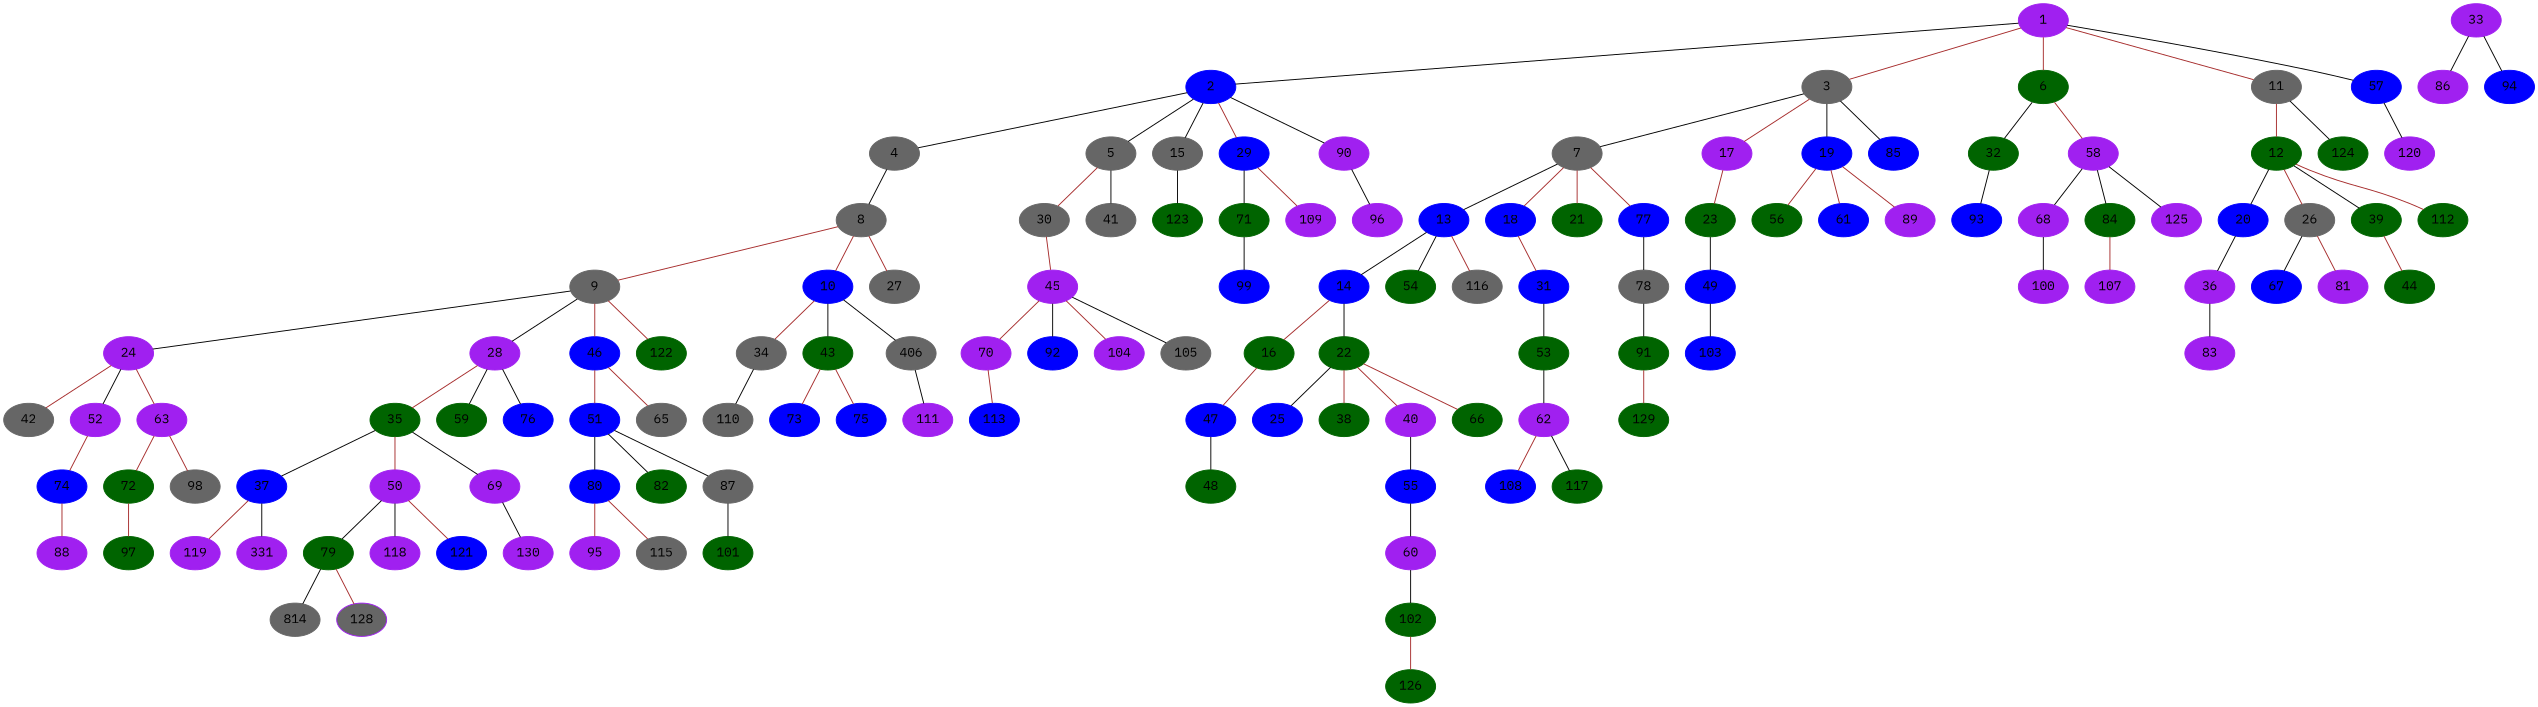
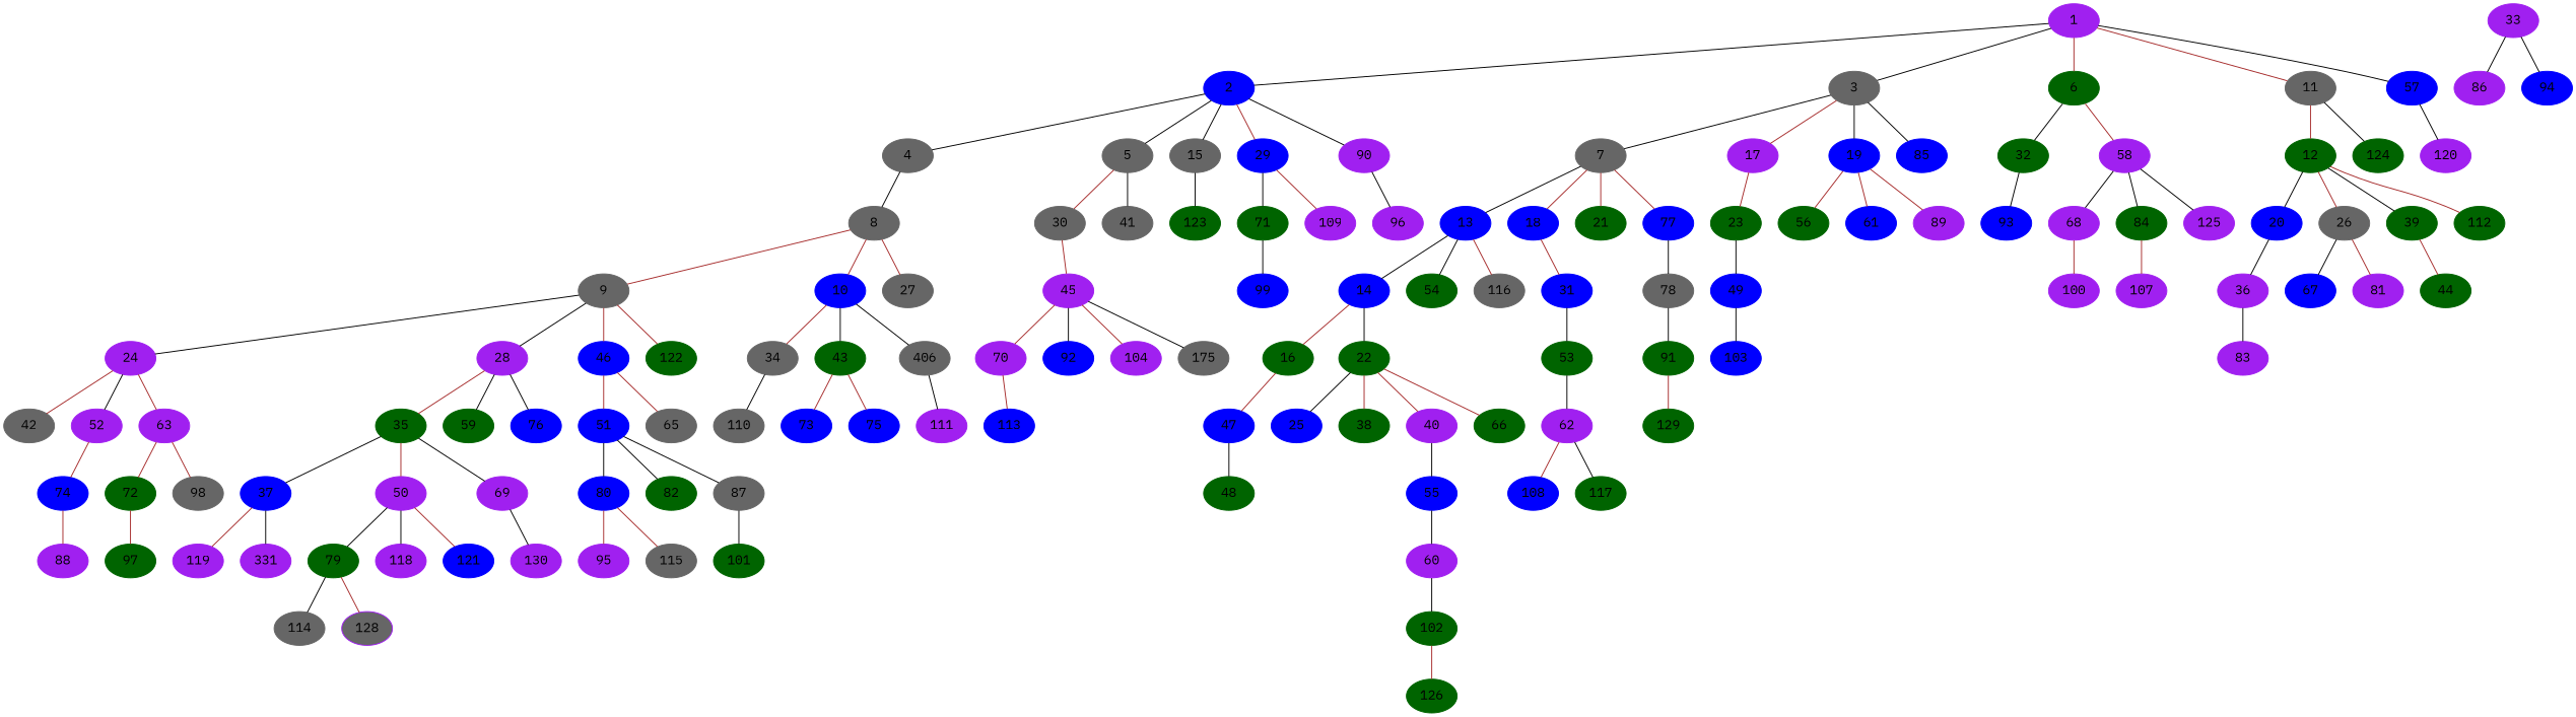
  graph {
    fontname="IBM Plex Mono"
    node [color=purple fontname="IBM Plex Mono" style=filled]
    edge [color=black fontname="IBM Plex Mono"]
    2 [color=blue]
    1
    3 [color=gray40]
    6 [color=darkgreen]
    11 [color=gray40]
    57 [color=blue]
    4 [color=gray40]
    5 [color=gray40]
    15 [color=gray40]
    29 [color=blue]
    90
    7 [color=gray40]
    17
    19 [color=blue]
    85 [color=blue]
    32 [color=darkgreen]
    58
    12 [color=darkgreen]
    124 [color=darkgreen]
    120
    8 [color=gray40]
    30 [color=gray40]
    41 [color=gray40]
    123 [color=darkgreen]
    71 [color=darkgreen]
    109
    96
    13 [color=blue]
    18 [color=blue]
    21 [color=darkgreen]
    77 [color=blue]
    23 [color=darkgreen]
    56 [color=darkgreen]
    61 [color=blue]
    89
    9 [color=gray40]
    10 [color=blue]
    27 [color=gray40]
    45
    93 [color=blue]
    68
    84 [color=darkgreen]
    125
    14 [color=blue]
    54 [color=darkgreen]
    116 [color=gray40]
    31 [color=blue]
    78 [color=gray40]
    24
    28
    46 [color=blue]
    122 [color=darkgreen]
    34 [color=gray40]
    43 [color=darkgreen]
    n55 [color=gray40 label=406]
    42 [color=gray40]
    52
    63
    35 [color=darkgreen]
    59 [color=darkgreen]
    76 [color=blue]
    33
    86
    94 [color=blue]
    51 [color=blue]
    65 [color=gray40]
    110 [color=gray40]
    73 [color=blue]
    75 [color=blue]
    111
    20 [color=blue]
    26 [color=gray40]
    39 [color=darkgreen]
    112 [color=darkgreen]
    36
    67 [color=blue]
    81
    44 [color=darkgreen]
    16 [color=darkgreen]
    22 [color=darkgreen]
    47 [color=blue]
    25 [color=blue]
    38 [color=darkgreen]
    40
    66 [color=darkgreen]
    48 [color=darkgreen]
    49 [color=blue]
    53 [color=darkgreen]
    83
    55 [color=blue]
    103 [color=blue]
    74 [color=blue]
    72 [color=darkgreen]
    98 [color=gray40]
    37 [color=blue]
    50
    69
    99 [color=blue]
    70
    92 [color=blue]
    104
-   105 [color=gray40]
+   105 [color=gray40 label=175]
    62
    119
    n105 [label=331]
    79 [color=darkgreen]
    118
    121 [color=blue]
    130
    60
    113 [color=blue]
    80 [color=blue]
    82 [color=darkgreen]
    87 [color=gray40]
-   114 [color=gray40 label=814]
+   114 [color=gray40]
    128 [fillcolor=gray40]
    95
    115 [color=gray40]
    101 [color=darkgreen]
    88
    108 [color=blue]
    117 [color=darkgreen]
    102 [color=darkgreen]
    100
    107
    126 [color=darkgreen]
    97 [color=darkgreen]
    91 [color=darkgreen]
    129 [color=darkgreen]
    2 -- 4
    2 -- 5
    2 -- 15
    2 -- 29 [color=brown]
    2 -- 90
    1 -- 2
-   1 -- 3 [color=brown]
+   1 -- 3
    1 -- 6 [color=brown]
    1 -- 11 [color=brown]
    1 -- 57
    3 -- 7
    3 -- 17 [color=brown]
    3 -- 19
    3 -- 85
    6 -- 32
    6 -- 58 [color=brown]
    11 -- 12 [color=brown]
    11 -- 124
    57 -- 120
    4 -- 8
    5 -- 30 [color=brown]
    5 -- 41
    15 -- 123
    29 -- 71
    29 -- 109 [color=brown]
    90 -- 96
    7 -- 13
    7 -- 18 [color=brown]
    7 -- 21 [color=brown]
    7 -- 77 [color=brown]
    17 -- 23 [color=brown]
    19 -- 56 [color=brown]
    19 -- 61 [color=brown]
    19 -- 89 [color=brown]
    32 -- 93
    58 -- 68
    58 -- 84
    58 -- 125
    12 -- 20
    12 -- 26 [color=brown]
    12 -- 39
    12 -- 112 [color=brown]
    8 -- 9 [color=brown]
    8 -- 10 [color=brown]
    8 -- 27 [color=brown]
    30 -- 45 [color=brown]
    71 -- 99
    13 -- 14
    13 -- 54
    13 -- 116 [color=brown]
    18 -- 31 [color=brown]
    77 -- 78
    23 -- 49
    9 -- 24
    9 -- 28
    9 -- 46 [color=brown]
    9 -- 122 [color=brown]
    10 -- 34 [color=brown]
    10 -- 43
    10 -- n55
    45 -- 70 [color=brown]
    45 -- 92
    45 -- 104 [color=brown]
    45 -- 105
-   68 -- 100
+   68 -- 100 [color=brown]
    84 -- 107 [color=brown]
    14 -- 16 [color=brown]
    14 -- 22
    31 -- 53
    78 -- 91
    24 -- 42 [color=brown]
    24 -- 52
    24 -- 63 [color=brown]
    28 -- 35 [color=brown]
    28 -- 59
    28 -- 76
    46 -- 51 [color=brown]
    46 -- 65 [color=brown]
    34 -- 110
    43 -- 73 [color=brown]
    43 -- 75 [color=brown]
    n55 -- 111
    52 -- 74 [color=brown]
    63 -- 72 [color=brown]
    63 -- 98 [color=brown]
    35 -- 37
    35 -- 50 [color=brown]
    35 -- 69
    33 -- 86
    33 -- 94
    51 -- 80
    51 -- 82
    51 -- 87
    20 -- 36
    26 -- 67
    26 -- 81 [color=brown]
    39 -- 44 [color=brown]
    36 -- 83
    16 -- 47 [color=brown]
    22 -- 25
    22 -- 38 [color=brown]
    22 -- 40 [color=brown]
    22 -- 66 [color=brown]
    47 -- 48
    40 -- 55
    49 -- 103
    53 -- 62
    55 -- 60
    74 -- 88 [color=brown]
    72 -- 97 [color=brown]
    37 -- 119 [color=brown]
    37 -- n105
    50 -- 79
    50 -- 118
    50 -- 121 [color=brown]
    69 -- 130
    70 -- 113 [color=brown]
    62 -- 108 [color=brown]
    62 -- 117
    79 -- 114
    79 -- 128 [color=brown]
    60 -- 102
    80 -- 95 [color=brown]
    80 -- 115 [color=brown]
    87 -- 101
    102 -- 126 [color=brown]
    91 -- 129 [color=brown]
  }
